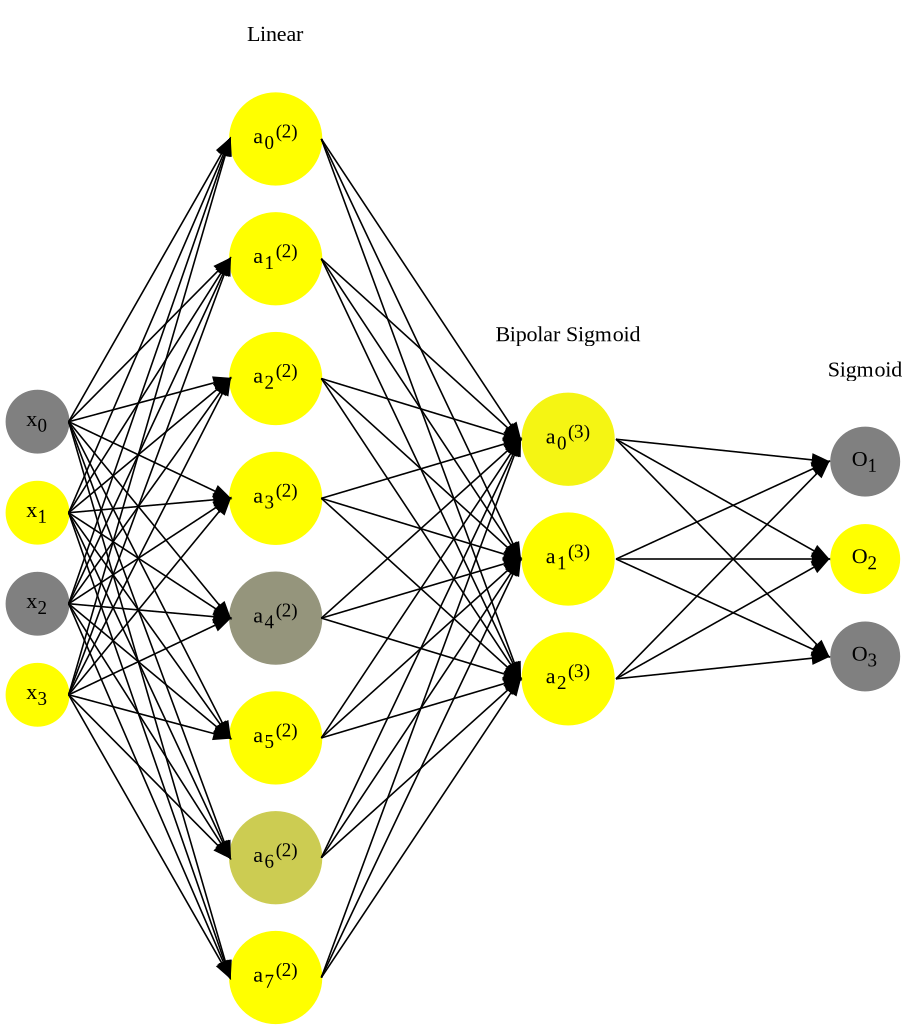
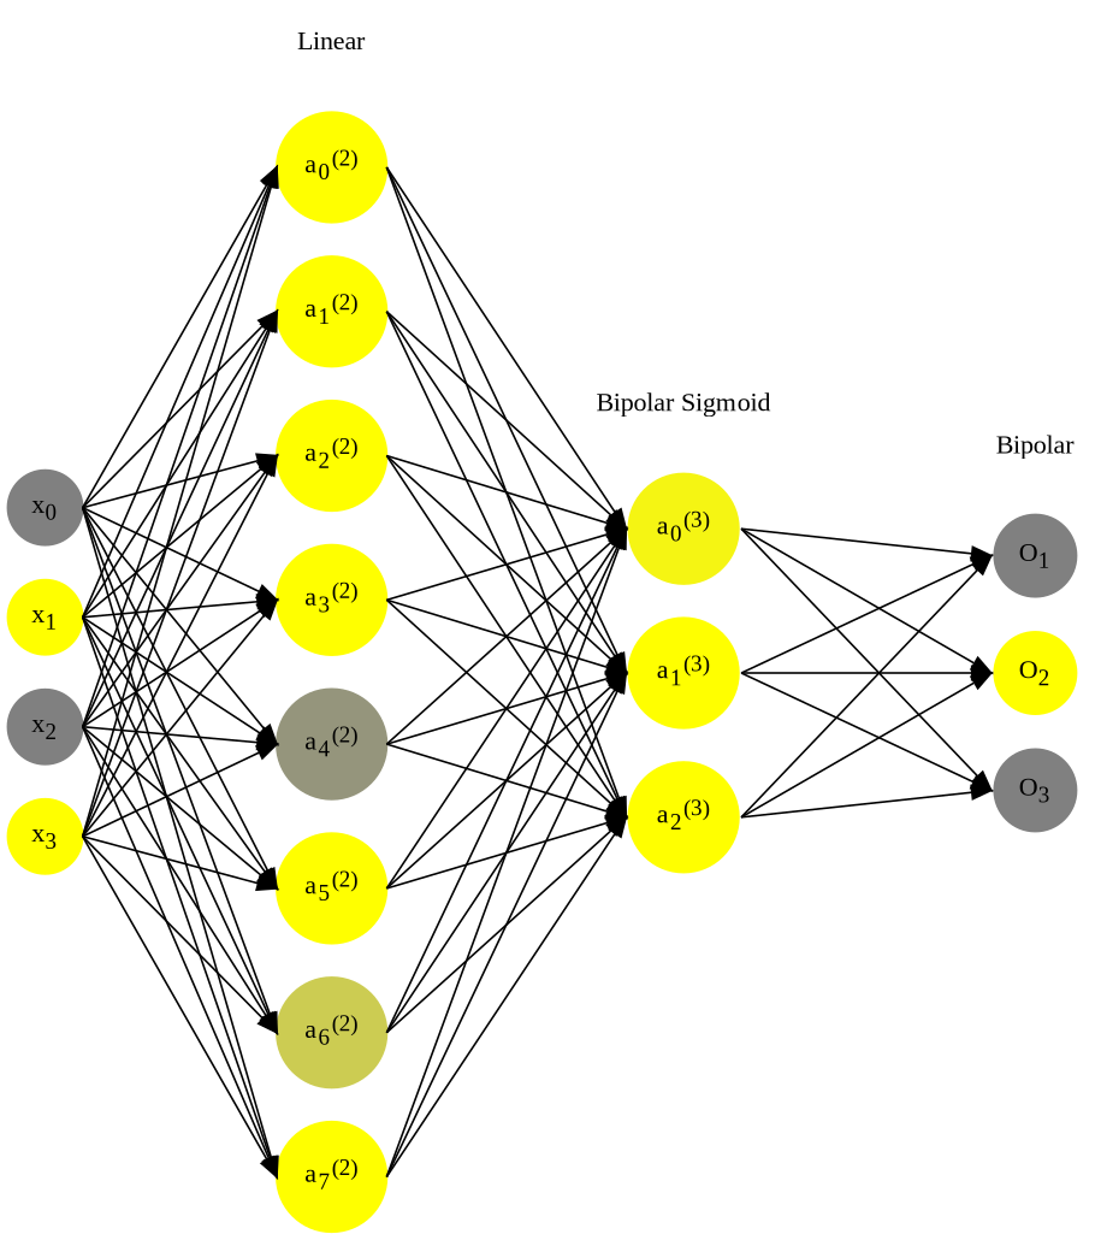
  digraph {
    rankdir=LR
    ranksep=1.4
    splines=false
    fontname="Liberation Serif"
    node [color="0.1667, 0.0, 0.5" fillcolor="0.1667, 0.0, 0.5" shape=circle style=filled fontname="Liberation Serif"]
    edge [headport=w style=solid tailport=e fontname="Liberation Serif"]
    n1 [label=<x<sub>0</sub>>]
    n2 [color="0.1667, 1.0, 1.0" fillcolor="0.1667, 1.0, 1.0" label=<x<sub>1</sub>>]
    n3 [label=<x<sub>2</sub>>]
    n4 [color="0.1667, 1.0, 1.0" fillcolor="0.1667, 1.0, 1.0" label=<x<sub>3</sub>>]
    n5 [color="0.1667, 1.505967, 1.252983" fillcolor="0.1667, 1.505967, 1.252983" label=<a<sub>0</sub><sup>(2)</sup>>]
    n6 [color="0.1667, 2.197143, 1.598571" fillcolor="0.1667, 2.197143, 1.598571" label=<a<sub>1</sub><sup>(2)</sup>>]
    n7 [color="0.1667, 1.793281, 1.396640" fillcolor="0.1667, 1.793281, 1.396640" label=<a<sub>2</sub><sup>(2)</sup>>]
    n8 [color="0.1667, 2.347089, 1.673544" fillcolor="0.1667, 2.347089, 1.673544" label=<a<sub>3</sub><sup>(2)</sup>>]
    n9 [color="0.1667, 0.170719, 0.585359" fillcolor="0.1667, 0.170719, 0.585359" label=<a<sub>4</sub><sup>(2)</sup>>]
    n10 [color="0.1667, 2.456637, 1.728318" fillcolor="0.1667, 2.456637, 1.728318" label=<a<sub>5</sub><sup>(2)</sup>>]
    n11 [color="0.1667, 0.597615, 0.798808" fillcolor="0.1667, 0.597615, 0.798808" label=<a<sub>6</sub><sup>(2)</sup>>]
    n12 [color="0.1667, 4.188925, 2.594462" fillcolor="0.1667, 4.188925, 2.594462" label=<a<sub>7</sub><sup>(2)</sup>>]
    n13 [color="0.1667, 0.920010, 0.960005" fillcolor="0.1667, 0.920010, 0.960005" label=<a<sub>0</sub><sup>(3)</sup>>]
    n14 [color="0.1667, 1.000000, 1.000000" fillcolor="0.1667, 1.000000, 1.000000" label=<a<sub>1</sub><sup>(3)</sup>>]
    n15 [color="0.1667, 0.999938, 0.999969" fillcolor="0.1667, 0.999938, 0.999969" label=<a<sub>2</sub><sup>(3)</sup>>]
    n16 [label=<O<sub>1</sub>>]
    n17 [color="0.1667, 1.0, 1.0" fillcolor="0.1667, 1.0, 1.0" label=<O<sub>2</sub>>]
    n18 [label=<O<sub>3</sub>>]
    n19 [label=Linear shape=plaintext color="" fillcolor="" style=""]
    n20 [label="Bipolar Sigmoid" shape=plaintext color="" fillcolor="" style=""]
-   n21 [label=Sigmoid shape=plaintext color="" fillcolor="" style=""]
+   n21 [label=Bipolar shape=plaintext color="" fillcolor="" style=""]
    subgraph sub_1 {
      n1
    }
    subgraph sub_2 {
      n2
    }
    subgraph sub_3 {
      n3
    }
    subgraph sub_4 {
      n4
    }
    subgraph sub_5 {
      n5
    }
    subgraph sub_6 {
      n6
    }
    subgraph sub_7 {
      n7
    }
    subgraph sub_8 {
      n8
    }
    subgraph sub_9 {
      n9
    }
    subgraph sub_10 {
      n10
    }
    subgraph sub_11 {
      n11
    }
    subgraph sub_12 {
      n12
    }
    subgraph sub_13 {
      n13
    }
    subgraph sub_14 {
      n14
    }
    subgraph sub_15 {
      n15
    }
    subgraph sub_16 {
      n16
    }
    subgraph sub_17 {
      n17
    }
    subgraph sub_18 {
      n18
    }
    subgraph sub_19 {
      rank=same
      n1
      n2
      n3
      n4
    }
    subgraph sub_20 {
      rank=same
      n5
      n6
      n7
      n8
      n9
      n10
      n11
      n12
    }
    subgraph sub_21 {
      rank=same
      n13
      n14
      n15
    }
    subgraph sub_22 {
      rank=same
      n16
      n17
      n18
    }
    subgraph sub_23 {
      rank=same
      n5
      n19
    }
    subgraph sub_24 {
      rank=same
      n13
      n20
    }
    subgraph sub_25 {
      rank=same
      n16
      n21
    }
    n1 -> n2 [style=invis]
    n1 -> n5
    n1 -> n6
    n1 -> n7
    n1 -> n8
    n1 -> n9
    n1 -> n10
    n1 -> n11
    n1 -> n12
    n2 -> n3 [style=invis]
    n2 -> n5
    n2 -> n6
    n2 -> n7
    n2 -> n8
    n2 -> n9
    n2 -> n10
    n2 -> n11
    n2 -> n12
    n3 -> n4 [style=invis]
    n3 -> n5
    n3 -> n6
    n3 -> n7
    n3 -> n8
    n3 -> n9
    n3 -> n10
    n3 -> n11
    n3 -> n12
    n4 -> n5
    n4 -> n6
    n4 -> n7
    n4 -> n8
    n4 -> n9
    n4 -> n10
    n4 -> n11
    n4 -> n12
    n5 -> n6 [style=invis]
    n5 -> n13
    n5 -> n14
    n5 -> n15
    n6 -> n7 [style=invis]
    n6 -> n13
    n6 -> n14
    n6 -> n15
    n7 -> n8 [style=invis]
    n7 -> n13
    n7 -> n14
    n7 -> n15
    n8 -> n9 [style=invis]
    n8 -> n13
    n8 -> n14
    n8 -> n15
    n9 -> n10 [style=invis]
    n9 -> n13
    n9 -> n14
    n9 -> n15
    n10 -> n11 [style=invis]
    n10 -> n13
    n10 -> n14
    n10 -> n15
    n11 -> n12 [style=invis]
    n11 -> n13
    n11 -> n14
    n11 -> n15
    n12 -> n13
    n12 -> n14
    n12 -> n15
    n13 -> n14 [style=invis]
    n13 -> n16
    n13 -> n17
    n13 -> n18
    n14 -> n15 [style=invis]
    n14 -> n16
    n14 -> n17
    n14 -> n18
    n15 -> n16
    n15 -> n17
    n15 -> n18
    n16 -> n17 [style=invis]
    n17 -> n18 [style=invis]
    n19 -> n5 [style=invis]
    n20 -> n13 [style=invis]
    n21 -> n16 [style=invis]
  }
